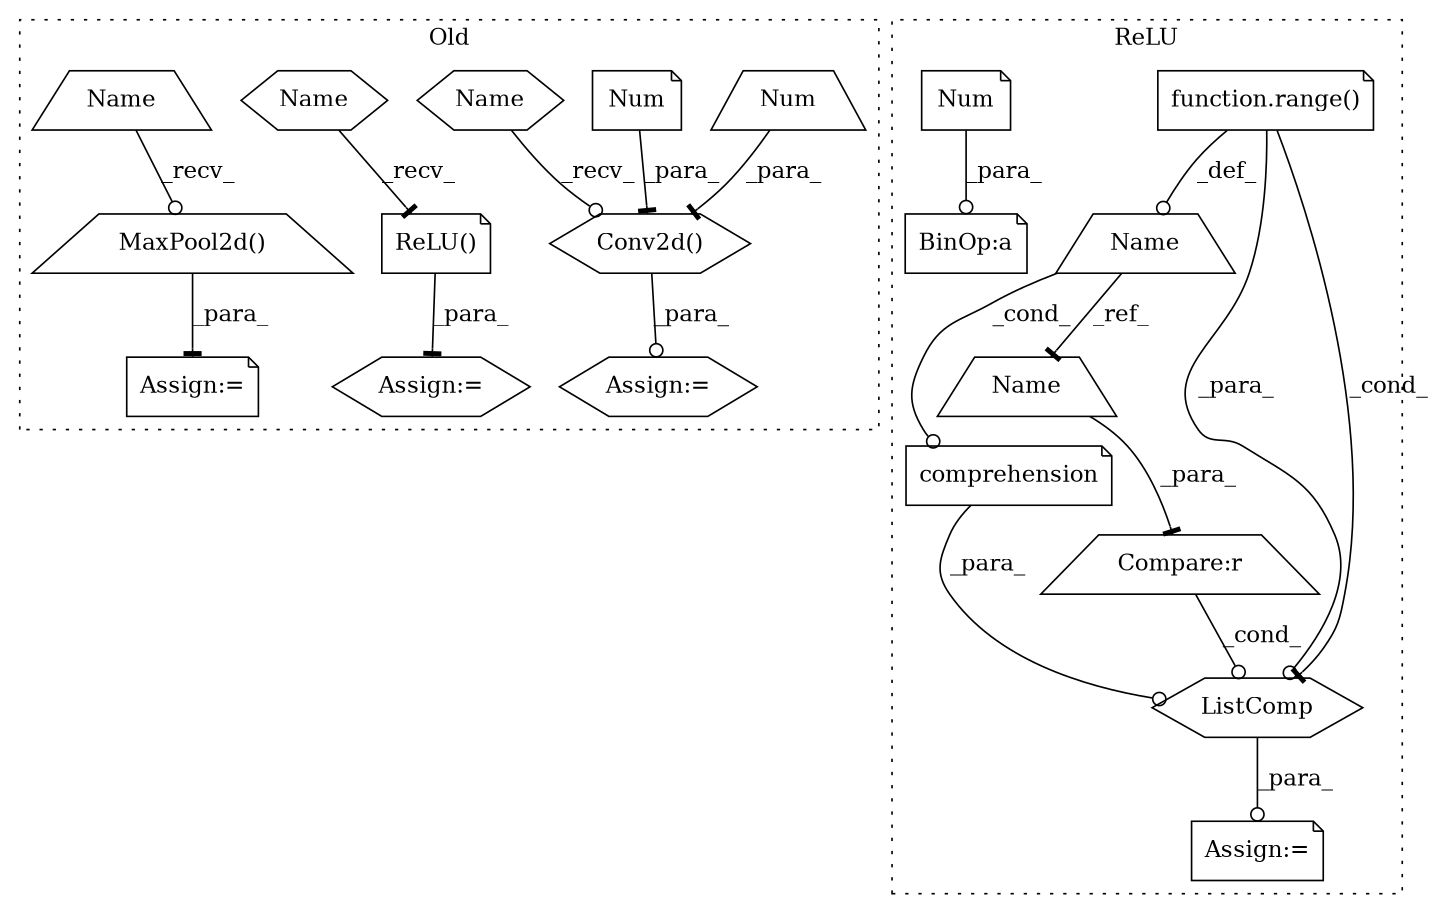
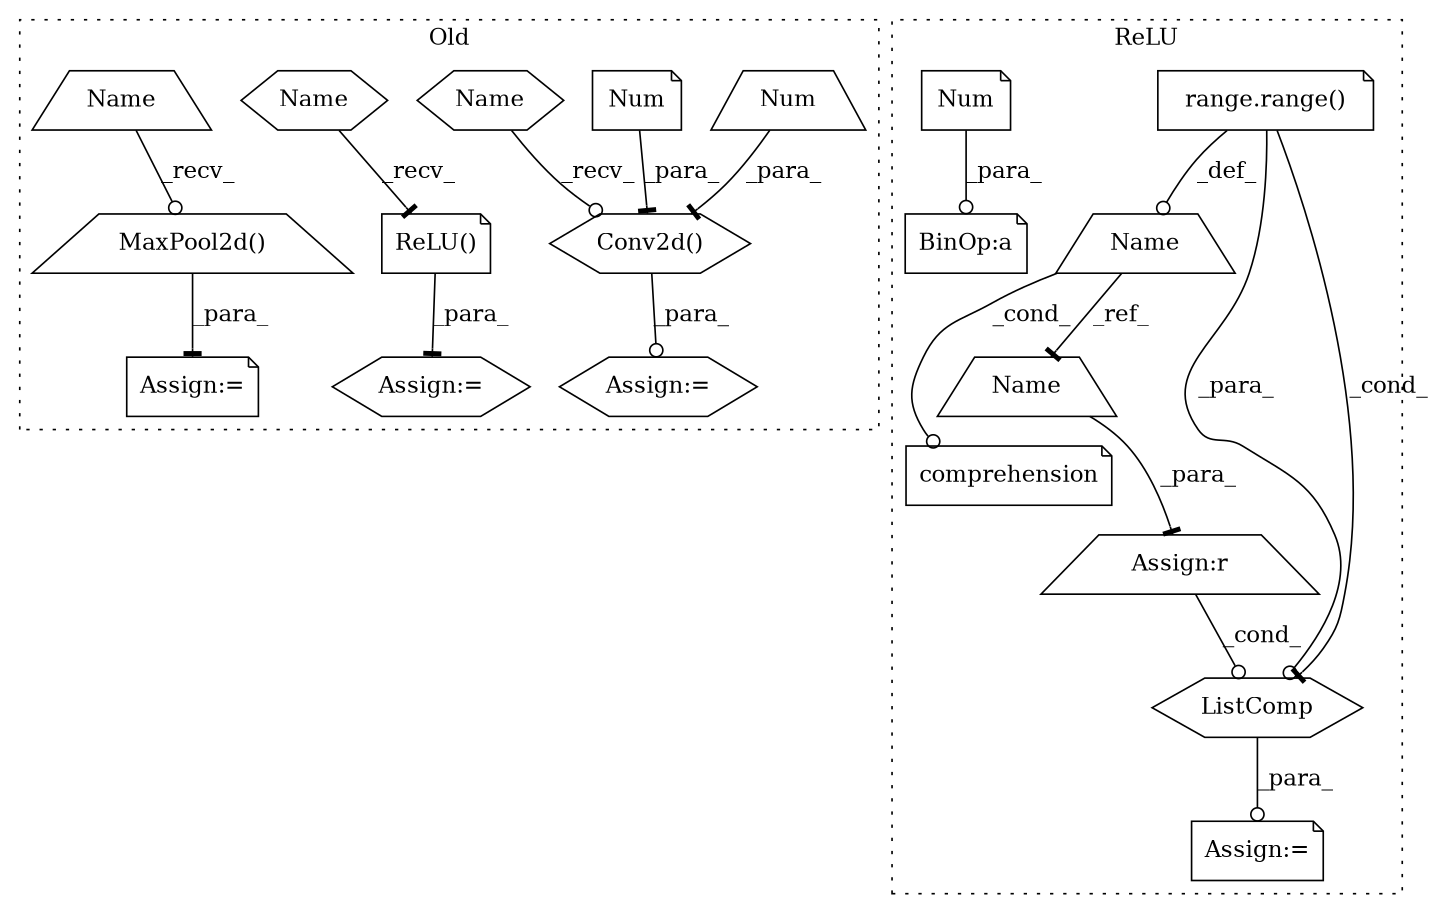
  digraph {
    node [a=87 l=3 s=9103 shape=note]
    edge [arrowhead=odot]
    n1 [a=75 l=21 label="ReLU()"]
    n2 [a=75 l="23,49" label="Conv2d()" s="8821,8849" shape=hexagon]
    n3 [a=68 label="Assign:=" s=9100 shape=hexagon]
    n4 [a=68 label="Assign:=" s=8818 shape=hexagon]
    n5 [a=75 l=48 label="MaxPool2d()" s=9148 shape=trapezium]
    n6 [a=76 l=1 label=Num s=8844 shape=trapezium]
    n7 [a=76 l=2 label=Num s=8847]
    n8 [a=68 label="Assign:=" s=9145]
    n9 [l=2 label=Name s=8821 shape=hexagon]
    n10 [l=2 label=Name shape=hexagon]
    n11 [l=2 label=Name s=9148 shape=trapezium]
-   n12 [a=75 l="6,1" label="function.range()" s="8487,8507"]
+   n12 [a=75 l="6,1" label="range.range()" s="8487,8507"]
    n13 [a=82 label="BinOp:a" s=8503]
-   n14 [a=40 l=18 label="Compare:r" s=8459 shape=trapezium]
+   n14 [a=40 l=18 label="Assign:r" s=8459 shape=trapezium]
    n15 [l=1 label=Name s=8482 shape=trapezium]
    n16 [a=45 label=comprehension s=8478]
    n17 [a=106 l=51 label=ListComp s=8458 shape=hexagon]
    n18 [a=76 l=1 label=Num s=8506]
    n19 [a=68 label="Assign:=" s=8455]
    n20 [l=1 label=Name s=8459 shape=trapezium]
    subgraph cluster_1 {
      label=Old
      style=dotted
      n1
      n2
      n3
      n4
      n5
      n6
      n7
      n8
      n9
      n10
      n11
    }
    subgraph cluster_2 {
      label=ReLU
      style=dotted
      n12
      n13
      n14
      n15
      n16
      n17
      n18
      n19
      n20
    }
    n1 -> n3 [arrowhead=tee label=_para_]
    n2 -> n4 [label=_para_]
    n5 -> n8 [arrowhead=tee label=_para_]
    n6 -> n2 [arrowhead=tee label=_para_]
    n7 -> n2 [arrowhead=tee label=_para_]
    n9 -> n2 [label=_recv_]
    n10 -> n1 [arrowhead=tee label=_recv_]
    n11 -> n5 [label=_recv_]
    n12 -> n15 [label=_def_]
    n12 -> n17 [label=_para_]
    n12 -> n17 [arrowhead=tee label=_cond_]
    n14 -> n17 [label=_cond_]
    n15 -> n16 [label=_cond_]
    n15 -> n20 [arrowhead=tee label=_ref_]
-   n16 -> n17 [label=_para_]
    n17 -> n19 [label=_para_]
    n18 -> n13 [label=_para_]
    n20 -> n14 [arrowhead=tee label=_para_]
  }
